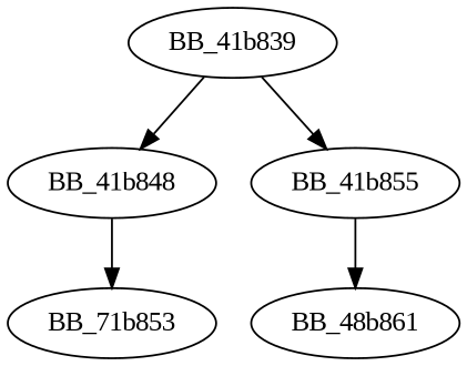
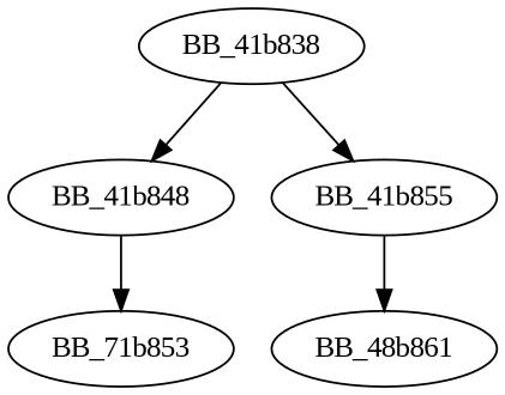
  digraph {
    fontname="Liberation Serif"
    node [fontname="Liberation Serif"]
    edge [fontname="Liberation Serif"]
-   BB_41b838 [label=BB_41b839]
+   BB_41b838
    BB_41b848
    BB_41b855
    n4 [label=BB_71b853]
    n5 [label=BB_48b861]
    BB_41b838 -> BB_41b848
    BB_41b838 -> BB_41b855
    BB_41b848 -> n4
    BB_41b855 -> n5
  }
